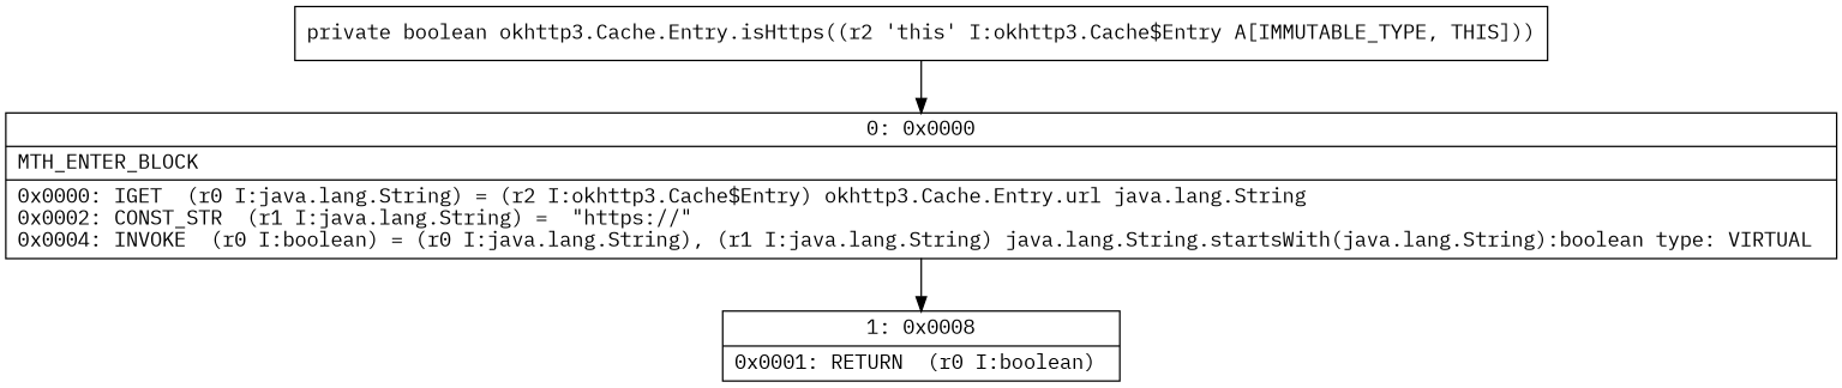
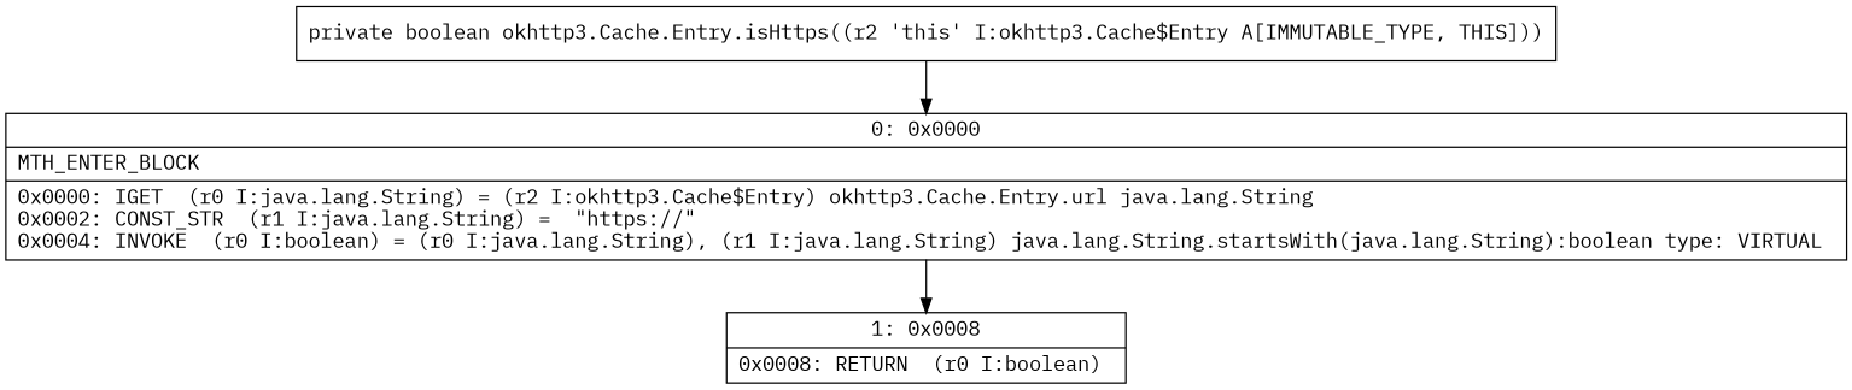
  digraph {
    fontname="IBM Plex Mono"
    node [shape=record fontname="IBM Plex Mono"]
    edge [fontname="IBM Plex Mono"]
    n1 [label="{0\:\ 0x0000|MTH_ENTER_BLOCK\l|0x0000: IGET  (r0 I:java.lang.String) = (r2 I:okhttp3.Cache$Entry) okhttp3.Cache.Entry.url java.lang.String \l0x0002: CONST_STR  (r1 I:java.lang.String) =  \"https:\/\/\" \l0x0004: INVOKE  (r0 I:boolean) = (r0 I:java.lang.String), (r1 I:java.lang.String) java.lang.String.startsWith(java.lang.String):boolean type: VIRTUAL \l}"]
-   n2 [label="{1\:\ 0x0008|0x0001: RETURN  (r0 I:boolean) \l}"]
+   n2 [label="{1\:\ 0x0008|0x0008: RETURN  (r0 I:boolean) \l}"]
    n3 [label="{private boolean okhttp3.Cache.Entry.isHttps((r2 'this' I:okhttp3.Cache$Entry A[IMMUTABLE_TYPE, THIS])) }"]
    n1 -> n2
    n3 -> n1
  }
